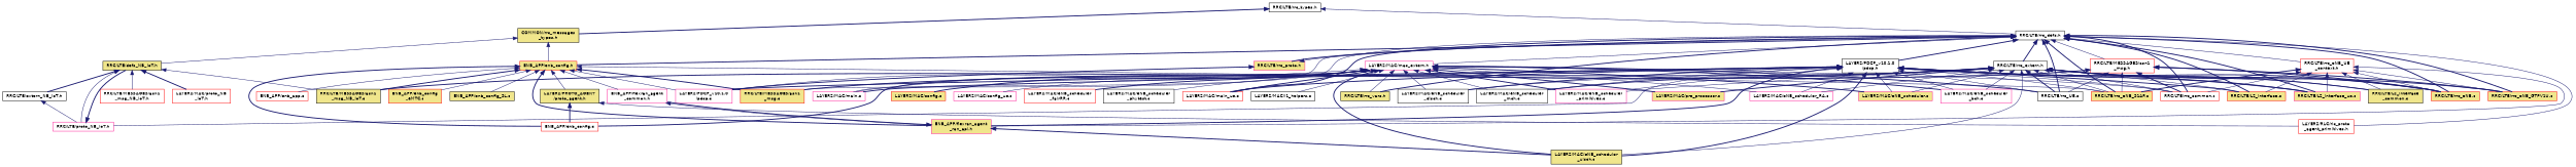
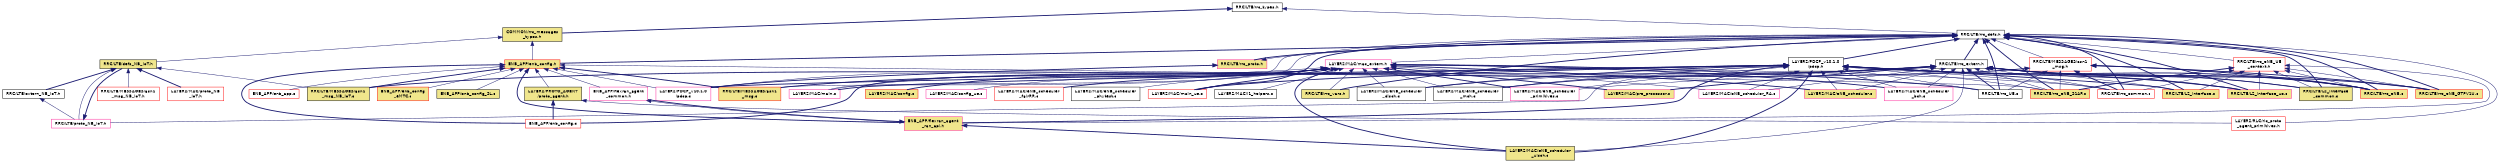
  digraph {
    node [color=black fillcolor=white fontname=Helvetica fontsize=10 shape=record style=filled]
    edge [color=midnightblue dir=back fontname=Helvetica fontsize=10 labelfontname=Helvetica labelfontsize=10 style=solid]
    n1 [fontcolor=black height=0.2 label="RRC/LTE/rrc_types.h" width=0.4]
    n2 [fillcolor=khaki height=0.2 label="COMMON/rrc_messages\l_types.h" width=0.4]
    n3 [height=0.2 label="RRC/LTE/rrc_defs.h" width=0.4]
    n4 [color=red fillcolor=khaki height=0.2 label="ENB_APP/enb_config.h" width=0.4]
    n5 [fillcolor=khaki height=0.2 label="RRC/LTE/defs_NB_IoT.h" width=0.4]
    n6 [color=red fillcolor=khaki height=0.2 label="RRC/LTE/MESSAGES/asn1\l_msg.c" width=0.4]
    n7 [color=red fillcolor=khaki height=0.2 label="RRC/LTE/rrc_eNB_S1AP.c" width=0.4]
    n8 [color=red height=0.2 label="LAYER2/RLC/rlc_proto\l_agent_primitives.h" width=0.4]
    n9 [color=deeppink height=0.2 label="LAYER2/MAC/mac_extern.h" width=0.4]
    n10 [color=deeppink height=0.2 label="LAYER2/MAC/main.c" width=0.4]
    n11 [color=red height=0.2 label="LAYER2/MAC/main_ue.c" width=0.4]
    n12 [color=red height=0.2 label="RRC/LTE/rrc_common.c" width=0.4]
    n13 [height=0.2 label="RRC/LTE/rrc_UE.c" width=0.4]
    n14 [fillcolor=khaki height=0.2 label="RRC/LTE/rrc_vars.h" width=0.4]
    n15 [height=0.2 label="LAYER2/PDCP_v10.1.0\l/pdcp.h" width=0.4]
    n16 [color=red fillcolor=khaki height=0.2 label="RRC/LTE/L2_interface.c" width=0.4]
    n17 [fillcolor=khaki height=0.2 label="RRC/LTE/L2_interface\l_common.c" width=0.4]
    n18 [color=deeppink fillcolor=khaki height=0.2 label="RRC/LTE/L2_interface_ue.c" width=0.4]
    n19 [color=red fillcolor=khaki height=0.2 label="RRC/LTE/rrc_eNB.c" width=0.4]
    n20 [color=red height=0.2 label="RRC/LTE/MESSAGES/asn1\l_msg.h" width=0.4]
    n21 [color=red fillcolor=khaki height=0.2 label="RRC/LTE/rrc_eNB_GTPV1U.c" width=0.4]
    n22 [color=red height=0.2 label="RRC/LTE/rrc_eNB_UE\l_context.h" width=0.4]
    n23 [height=0.2 label="RRC/LTE/rrc_extern.h" width=0.4]
    n24 [color=deeppink fillcolor=khaki height=0.2 label="RRC/LTE/rrc_proto.h" width=0.4]
    n25 [color=red height=0.2 label="ENB_APP/enb_app.c" width=0.4]
    n26 [color=red height=0.2 label="ENB_APP/enb_config.c" width=0.4]
    n27 [color=red fillcolor=khaki height=0.2 label="ENB_APP/enb_config\l_eMTC.c" width=0.4]
    n28 [fillcolor=khaki height=0.2 label="ENB_APP/enb_config_SL.c" width=0.4]
    n29 [color=deeppink height=0.2 label="ENB_APP/flexran_agent\l_common.h" width=0.4]
    n30 [color=deeppink fillcolor=khaki height=0.2 label="ENB_APP/flexran_agent\l_ran_api.h" width=0.4]
    n31 [color=deeppink height=0.2 label="LAYER2/PDCP_v10.1.0\l/pdcp.c" width=0.4]
    n32 [fillcolor=khaki height=0.2 label="LAYER2/PROTO_AGENT\l/proto_agent.h" width=0.4]
    n33 [fillcolor=khaki height=0.2 label="RRC/LTE/MESSAGES/asn1\l_msg_NB_IoT.c" width=0.4]
    n34 [color=red height=0.2 label="LAYER2/MAC/proto_NB\l_IoT.h" width=0.4]
    n35 [height=0.2 label="RRC/LTE/extern_NB_IoT.h" width=0.4]
    n36 [color=deeppink height=0.2 label="RRC/LTE/proto_NB_IoT.h" width=0.4]
    n37 [color=red height=0.2 label="RRC/LTE/MESSAGES/asn1\l_msg_NB_IoT.h" width=0.4]
    n38 [fillcolor=khaki height=0.2 label="LAYER2/MAC/eNB_scheduler\l_ulsch.c" width=0.4]
    n39 [color=red fillcolor=khaki height=0.2 label="LAYER2/MAC/config.c" width=0.4]
    n40 [color=deeppink height=0.2 label="LAYER2/MAC/config_ue.c" width=0.4]
    n41 [color=deeppink fillcolor=khaki height=0.2 label="LAYER2/MAC/eNB_scheduler.c" width=0.4]
    n42 [color=deeppink height=0.2 label="LAYER2/MAC/eNB_scheduler\l_bch.c" width=0.4]
    n43 [height=0.2 label="LAYER2/MAC/eNB_scheduler\l_dlsch.c" width=0.4]
    n44 [color=red height=0.2 label="LAYER2/MAC/eNB_scheduler\l_fairRR.c" width=0.4]
    n45 [height=0.2 label="LAYER2/MAC/eNB_scheduler\l_mch.c" width=0.4]
    n46 [height=0.2 label="LAYER2/MAC/eNB_scheduler\l_phytest.c" width=0.4]
    n47 [color=deeppink height=0.2 label="LAYER2/MAC/eNB_scheduler\l_primitives.c" width=0.4]
    n48 [color=deeppink height=0.2 label="LAYER2/MAC/eNB_scheduler_RA.c" width=0.4]
    n49 [height=0.2 label="LAYER2/MAC/l1_helpers.c" width=0.4]
    n50 [color=deeppink fillcolor=khaki height=0.2 label="LAYER2/MAC/pre_processor.c" width=0.4]
    n1 -> n2 [style=bold]
    n1 -> n3
    n2 -> n4
    n2 -> n5
    n3 -> n4 [style=bold]
    n3 -> n6
    n3 -> n7 [style=bold]
    n3 -> n8
    n3 -> n9
    n3 -> n10
    n3 -> n11 [style=bold]
    n3 -> n12 [style=bold]
    n3 -> n13 [style=bold]
    n3 -> n14 [style=bold]
    n3 -> n15 [style=bold]
    n3 -> n16 [style=bold]
+   n3 -> n17 [style=bold]
    n3 -> n18 [style=bold]
    n3 -> n19 [style=bold]
    n3 -> n20
    n3 -> n21 [style=bold]
    n3 -> n22
    n3 -> n23 [style=bold]
    n3 -> n24 [style=bold]
    n4 -> n6 [style=bold]
    n4 -> n7
    n4 -> n25
    n4 -> n26 [style=bold]
    n4 -> n27
    n4 -> n28
    n4 -> n29
    n4 -> n30 [style=bold]
    n4 -> n31
    n4 -> n32
    n4 -> n33 [style=bold]
    n5 -> n33
    n5 -> n34 [style=bold]
    n5 -> n35 [style=bold]
    n5 -> n36
    n5 -> n37
    n9 -> n10
    n9 -> n11 [style=bold]
    n9 -> n12
    n9 -> n13 [style=bold]
    n9 -> n14
    n9 -> n26 [style=bold]
    n9 -> n31
    n9 -> n38 [style=bold]
    n9 -> n39 [style=bold]
    n9 -> n40
    n9 -> n41 [style=bold]
    n9 -> n42 [style=bold]
    n9 -> n43
    n9 -> n44 [style=bold]
    n9 -> n45
    n9 -> n46
    n9 -> n47 [style=bold]
    n9 -> n48
    n9 -> n49
    n9 -> n50 [style=bold]
    n15 -> n7
    n15 -> n10 [style=bold]
    n15 -> n11 [style=bold]
    n15 -> n12
    n15 -> n13
    n15 -> n16 [style=bold]
    n15 -> n17 [style=bold]
    n15 -> n18 [style=bold]
    n15 -> n19 [style=bold]
    n15 -> n30 [style=bold]
    n15 -> n31 [style=bold]
    n15 -> n36
    n15 -> n38 [style=bold]
    n15 -> n41
    n15 -> n42
    n15 -> n43 [style=bold]
    n15 -> n45
    n15 -> n47
    n15 -> n48
    n20 -> n7
    n20 -> n12 [style=bold]
    n20 -> n13
    n20 -> n19 [style=bold]
    n20 -> n21 [style=bold]
    n20 -> n33 [style=bold]
    n22 -> n7 [style=bold]
    n22 -> n12
    n22 -> n16
    n22 -> n17
    n22 -> n18
    n22 -> n19
    n22 -> n21
    n22 -> n30
    n23 -> n6 [style=bold]
    n23 -> n7
    n23 -> n12
    n23 -> n13 [style=bold]
    n23 -> n16
    n23 -> n17
    n23 -> n18 [style=bold]
    n23 -> n19 [style=bold]
    n23 -> n21 [style=bold]
    n23 -> n38
    n23 -> n41
    n23 -> n42
    n23 -> n43
    n23 -> n45 [style=bold]
    n23 -> n47
    n23 -> n48
    n23 -> n50 [style=bold]
    n24 -> n3
    n24 -> n31 [style=bold]
    n29 -> n30
    n30 -> n29 [style=bold]
    n30 -> n38 [style=bold]
    n32 -> n8
    n32 -> n26 [style=bold]
    n35 -> n36
    n36 -> n5 [style=bold]
  }
